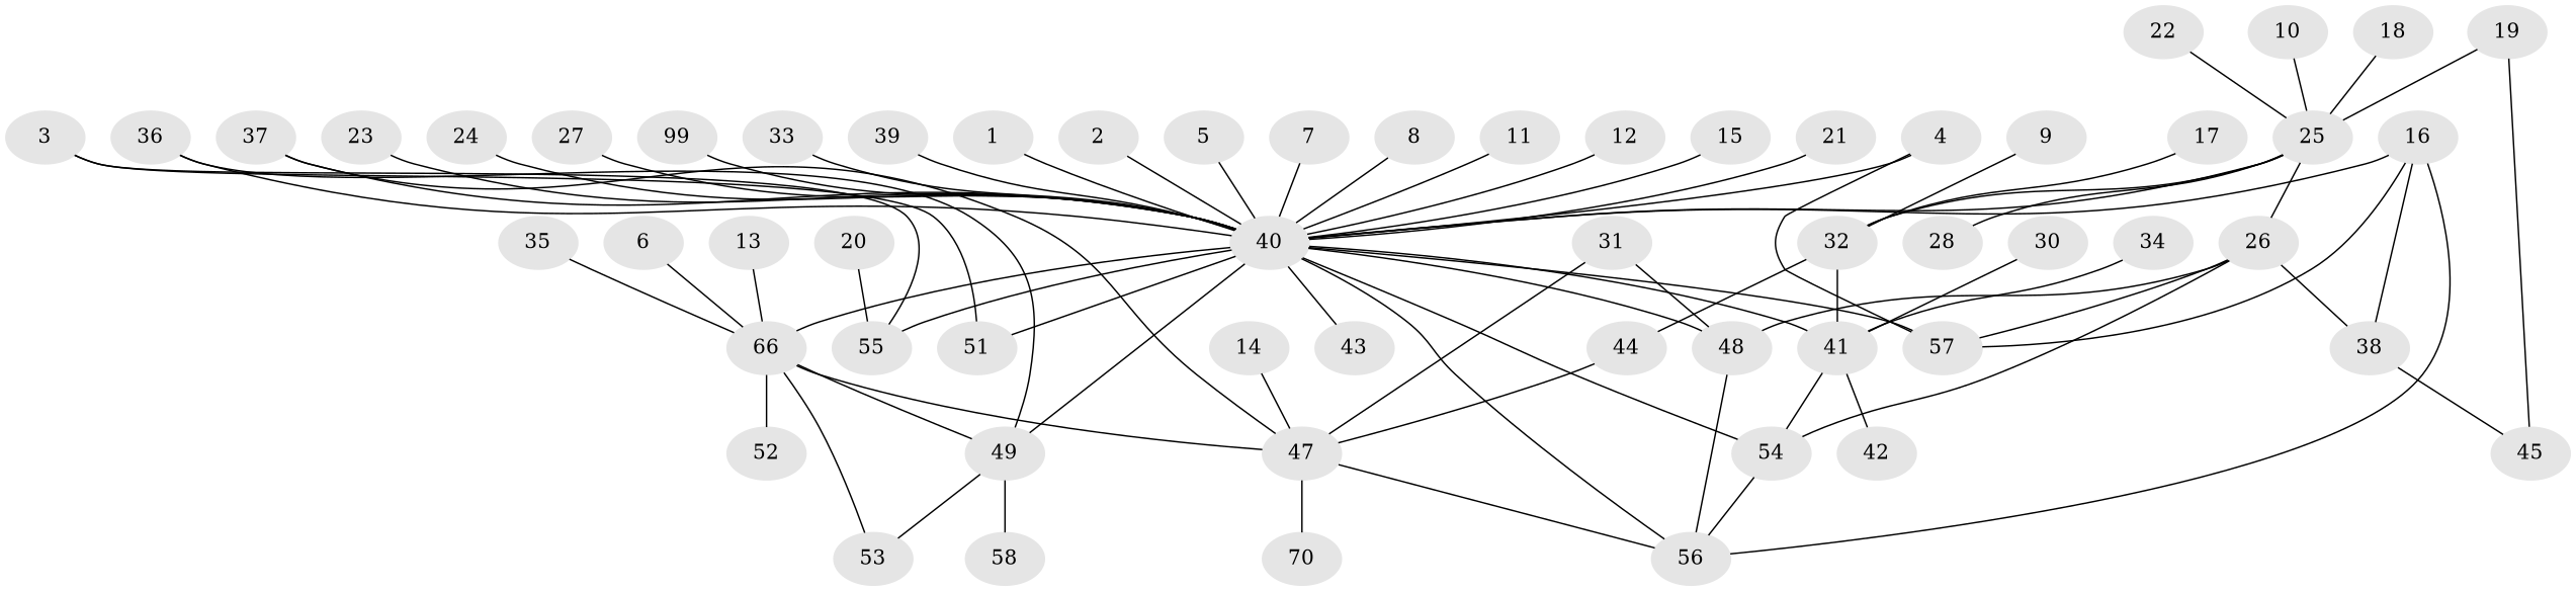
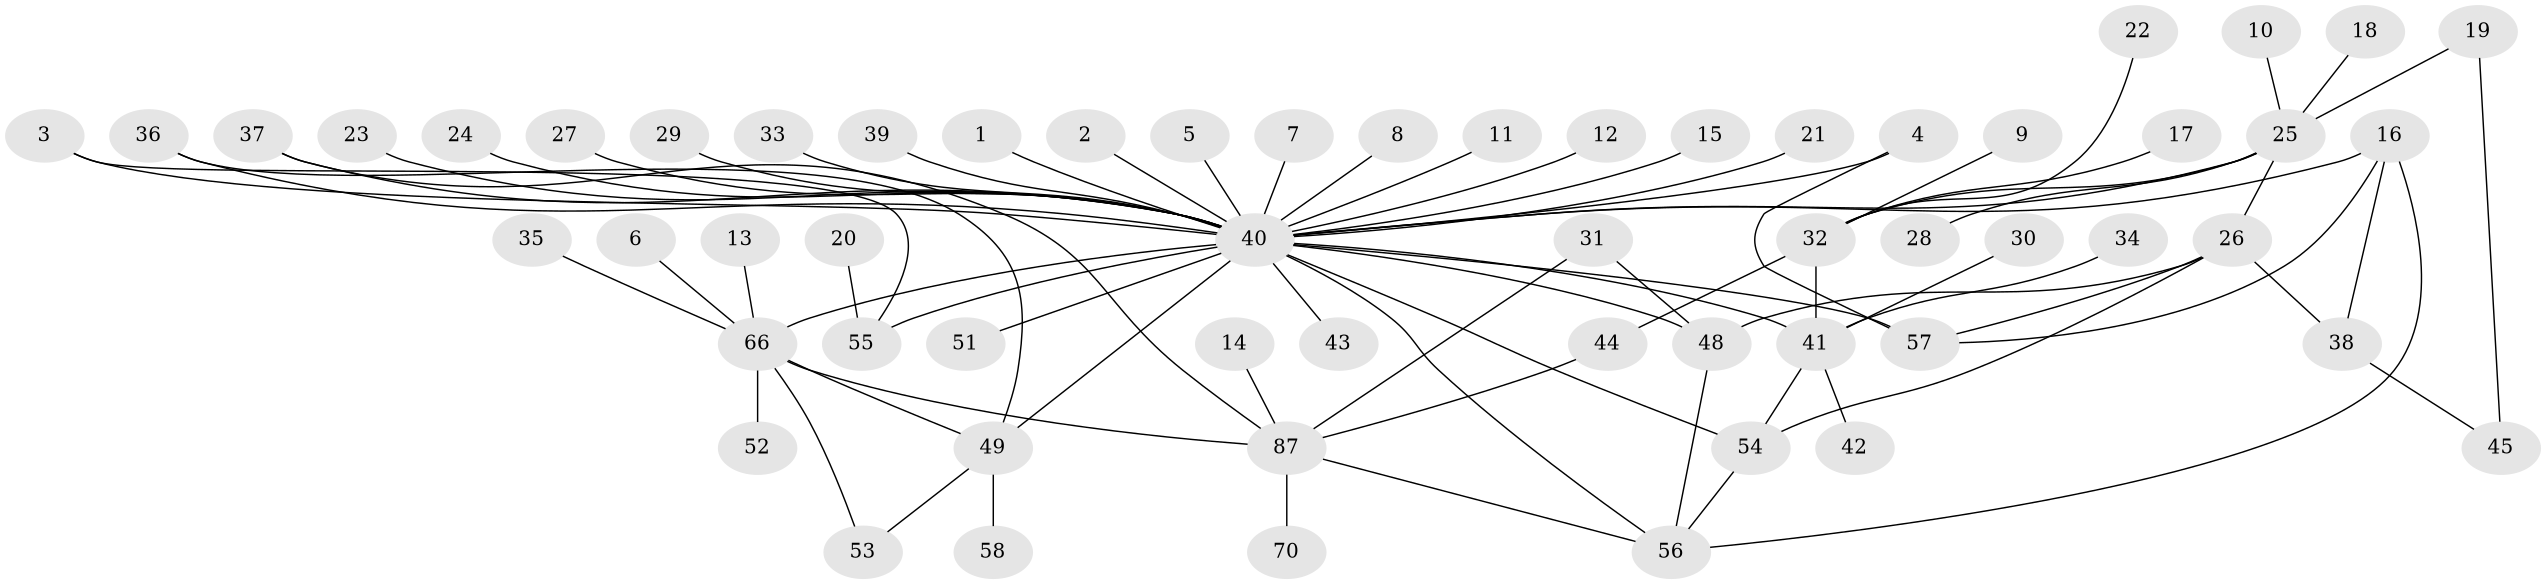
  graph {
    node [color=gray90 style=filled]
    edge [weight=1.0]
    1
    40
    55
    57
    n5 [label=66]
    56
    48
    54
    41
    49
    43
    51
    2
    3
    4
    5
    6
-   47
+   47 [label=87]
    52
    53
    7
    8
    9
    32
    44
    10
    25
    26
    28
    11
    12
    13
    14
    n34 [label=70]
    15
    16
    38
    45
    17
    18
    19
    20
    21
    22
    23
    24
    27
-   29 [label=99]
+   29
    30
    42
    31
    33
    34
    35
    36
    58
    37
    39
    1 -- 40
    40 -- 55 [weight=2.0]
    40 -- 57 [weight=2.0]
    40 -- n5
    40 -- 56
    40 -- 48
    40 -- 54 [weight=2.0]
    40 -- 41
    40 -- 49
    40 -- 43
    40 -- 51
    n5 -- 49
    n5 -- 47
    n5 -- 52
    n5 -- 53
    48 -- 56
    54 -- 56
    41 -- 54 [weight=2.0]
    41 -- 42
    49 -- 53
    49 -- 58
    2 -- 40
-   3 -- 51
+   3 -- 40
    3 -- 55
    4 -- 40
    4 -- 57
    5 -- 40
    6 -- n5
    47 -- 56
    47 -- n34
    7 -- 40
    8 -- 40
    9 -- 32
    32 -- 41
    32 -- 44
    44 -- 47
    10 -- 25
    25 -- 40
    25 -- 32
    25 -- 26
    25 -- 28
    26 -- 57
    26 -- 48
    26 -- 54
    26 -- 38
    11 -- 40
    12 -- 40
    13 -- n5
    14 -- 47
    15 -- 40
    16 -- 40
    16 -- 57
    16 -- 56
    16 -- 38
    38 -- 45
    17 -- 32
    18 -- 25
    19 -- 25
    19 -- 45
    20 -- 55
    21 -- 40
-   22 -- 25
+   22 -- 32
    23 -- 40
    24 -- 40
    27 -- 40
    29 -- 40
    30 -- 41
    31 -- 48
    31 -- 47
    33 -- 40
    34 -- 41
    35 -- n5
    36 -- 40
    36 -- 49
    37 -- 40
    37 -- 47
    39 -- 40
  }
